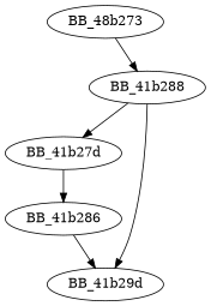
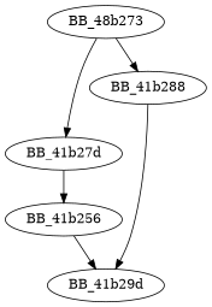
  digraph {
    n1 [label=BB_48b273]
    BB_41b27d
    BB_41b288
-   BB_41b286
+   BB_41b286 [label=BB_41b256]
    BB_41b29d
-   BB_41b288 -> BB_41b27d
+   n1 -> BB_41b27d
    n1 -> BB_41b288
    BB_41b27d -> BB_41b286
    BB_41b288 -> BB_41b29d
    BB_41b286 -> BB_41b29d
  }
